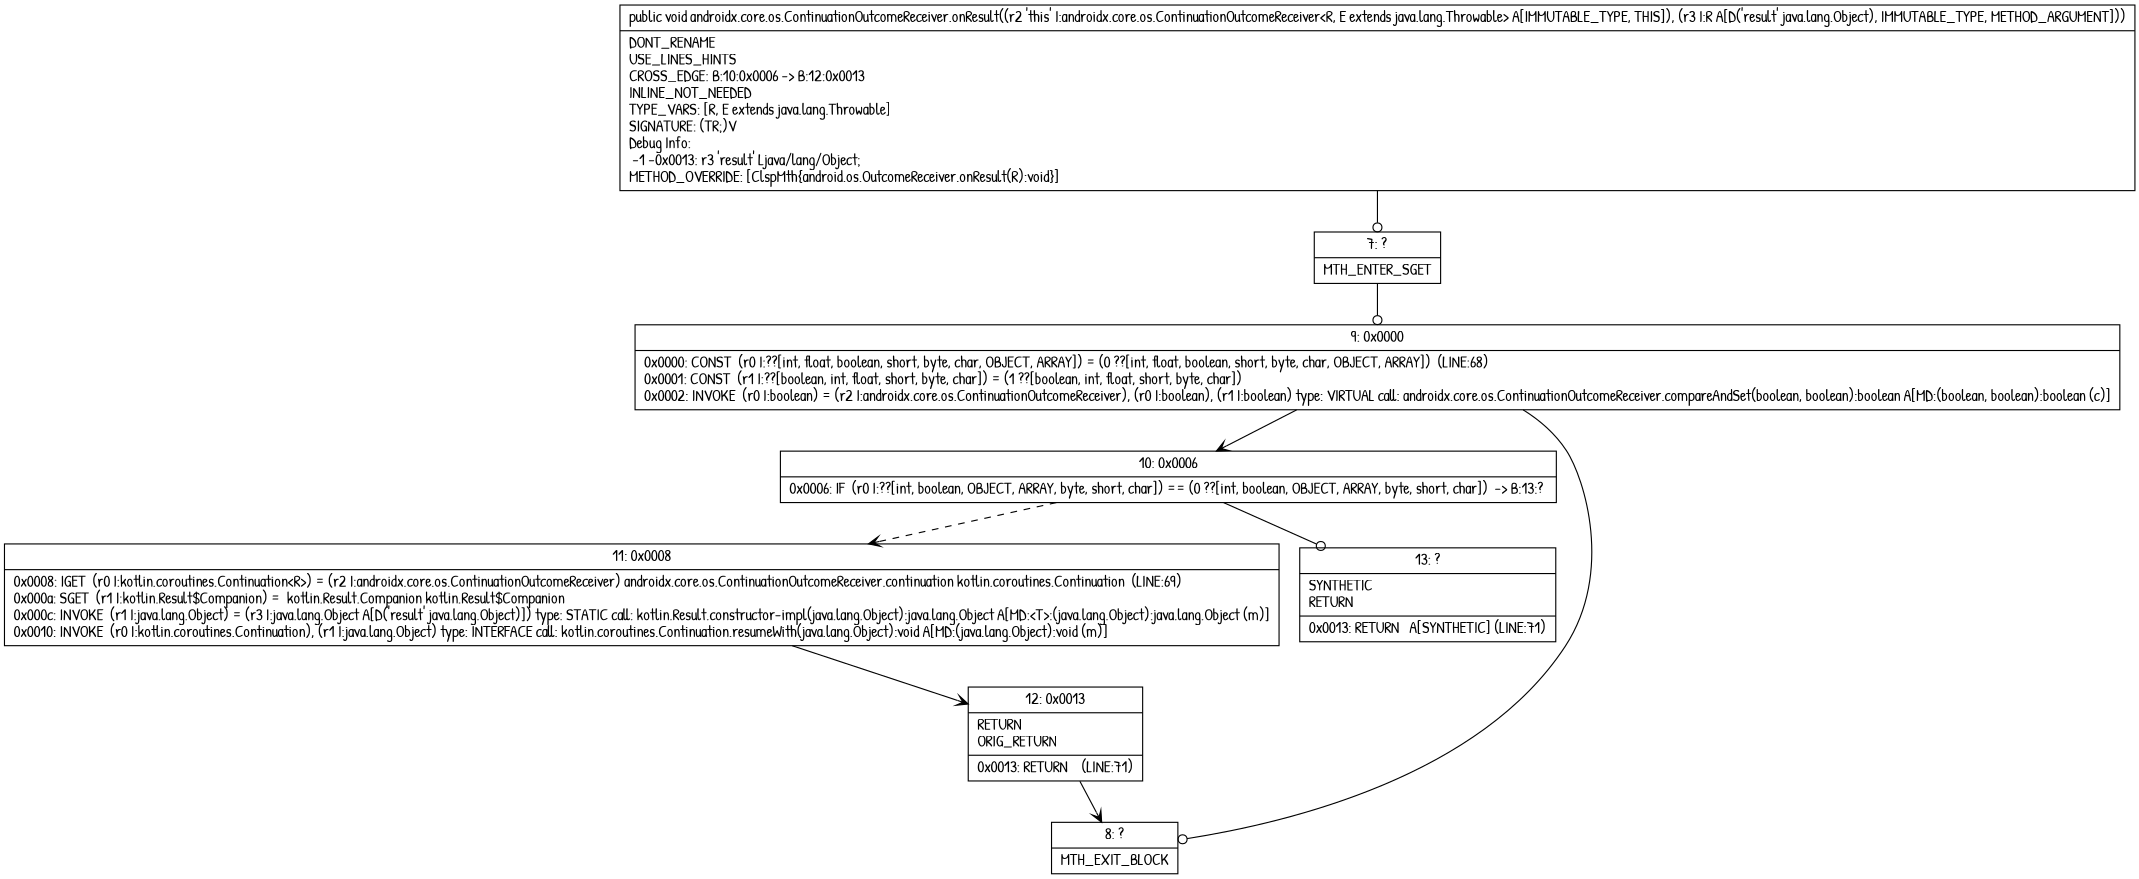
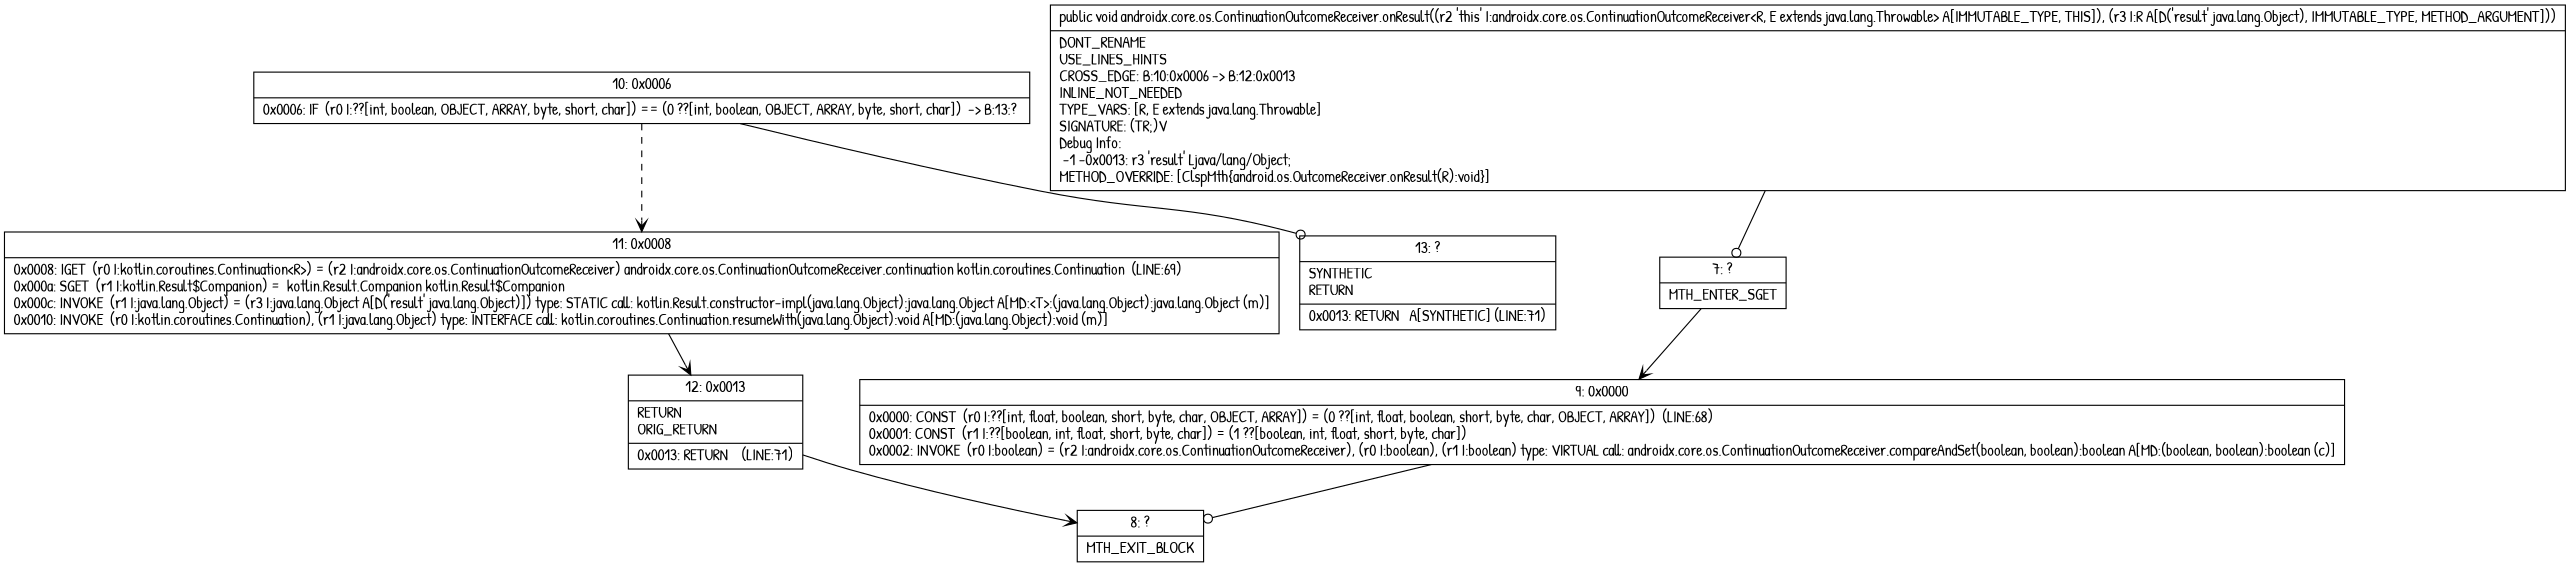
  digraph {
    fontname="Patrick Hand"
    node [fontname="Patrick Hand" shape=record]
    edge [arrowhead=vee fontname="Patrick Hand"]
    n1 [label="{7\:\ ?|MTH_ENTER_SGET\l}"]
    n2 [label="{9\:\ 0x0000|0x0000: CONST  (r0 I:??[int, float, boolean, short, byte, char, OBJECT, ARRAY]) = (0 ??[int, float, boolean, short, byte, char, OBJECT, ARRAY])  (LINE:68)\l0x0001: CONST  (r1 I:??[boolean, int, float, short, byte, char]) = (1 ??[boolean, int, float, short, byte, char]) \l0x0002: INVOKE  (r0 I:boolean) = (r2 I:androidx.core.os.ContinuationOutcomeReceiver), (r0 I:boolean), (r1 I:boolean) type: VIRTUAL call: androidx.core.os.ContinuationOutcomeReceiver.compareAndSet(boolean, boolean):boolean A[MD:(boolean, boolean):boolean (c)]\l}"]
    n3 [label="{10\:\ 0x0006|0x0006: IF  (r0 I:??[int, boolean, OBJECT, ARRAY, byte, short, char]) == (0 ??[int, boolean, OBJECT, ARRAY, byte, short, char])  \-\> B:13:? \l}"]
    n4 [label="{8\:\ ?|MTH_EXIT_BLOCK\l}"]
    n5 [label="{11\:\ 0x0008|0x0008: IGET  (r0 I:kotlin.coroutines.Continuation\<R\>) = (r2 I:androidx.core.os.ContinuationOutcomeReceiver) androidx.core.os.ContinuationOutcomeReceiver.continuation kotlin.coroutines.Continuation  (LINE:69)\l0x000a: SGET  (r1 I:kotlin.Result$Companion) =  kotlin.Result.Companion kotlin.Result$Companion \l0x000c: INVOKE  (r1 I:java.lang.Object) = (r3 I:java.lang.Object A[D('result' java.lang.Object)]) type: STATIC call: kotlin.Result.constructor\-impl(java.lang.Object):java.lang.Object A[MD:\<T\>:(java.lang.Object):java.lang.Object (m)]\l0x0010: INVOKE  (r0 I:kotlin.coroutines.Continuation), (r1 I:java.lang.Object) type: INTERFACE call: kotlin.coroutines.Continuation.resumeWith(java.lang.Object):void A[MD:(java.lang.Object):void (m)]\l}"]
    n6 [label="{13\:\ ?|SYNTHETIC\lRETURN\l|0x0013: RETURN   A[SYNTHETIC] (LINE:71)\l}"]
    n7 [label="{12\:\ 0x0013|RETURN\lORIG_RETURN\l|0x0013: RETURN    (LINE:71)\l}"]
    n8 [label="{public void androidx.core.os.ContinuationOutcomeReceiver.onResult((r2 'this' I:androidx.core.os.ContinuationOutcomeReceiver\<R, E extends java.lang.Throwable\> A[IMMUTABLE_TYPE, THIS]), (r3 I:R A[D('result' java.lang.Object), IMMUTABLE_TYPE, METHOD_ARGUMENT]))  | DONT_RENAME\lUSE_LINES_HINTS\lCROSS_EDGE: B:10:0x0006 \-\> B:12:0x0013\lINLINE_NOT_NEEDED\lTYPE_VARS: [R, E extends java.lang.Throwable]\lSIGNATURE: (TR;)V\lDebug Info:\l  \-1 \-0x0013: r3 'result' Ljava\/lang\/Object;\lMETHOD_OVERRIDE: [ClspMth\{android.os.OutcomeReceiver.onResult(R):void\}]\l}"]
-   n1 -> n2 [arrowhead=odot]
-   n2 -> n3
+   n1 -> n2
    n2 -> n4 [arrowhead=odot]
    n3 -> n5 [style=dashed]
    n3 -> n6 [arrowhead=odot]
    n5 -> n7
    n7 -> n4
    n8 -> n1 [arrowhead=odot]
  }
